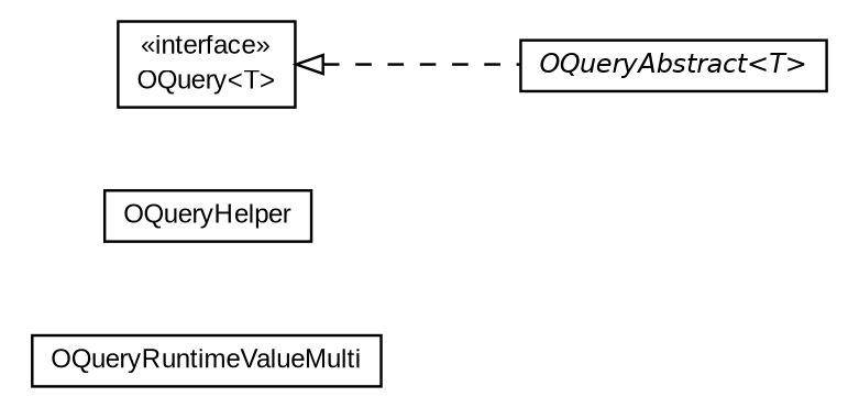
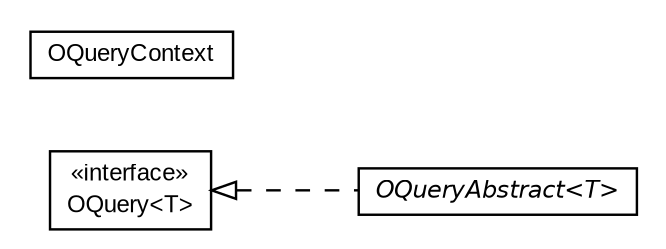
  digraph {
    nodesep=0.25
    ranksep=0.5
    rankdir=LR
    fontname="Liberation Sans"
    node [fontcolor=black fontname="Liberation Sans" fontsize=10.0 shape=plaintext]
-   n1 [label=<<table title="com.orientechnologies.orient.core.query.OQueryRuntimeValueMulti" border="0" cellborder="1" cellspacing="0" cellpadding="2" port="p" href="./OQueryRuntimeValueMulti.html"> 		<tr><td><table border="0" cellspacing="0" cellpadding="1"> <tr><td align="center" balign="center"> OQueryRuntimeValueMulti </td></tr> 		</table></td></tr> 		</table>>]
-   n2 [label=<<table title="com.orientechnologies.orient.core.query.OQueryHelper" border="0" cellborder="1" cellspacing="0" cellpadding="2" port="p" href="./OQueryHelper.html"> 		<tr><td><table border="0" cellspacing="0" cellpadding="1"> <tr><td align="center" balign="center"> OQueryHelper </td></tr> 		</table></td></tr> 		</table>>]
    n3 [label=<<table title="com.orientechnologies.orient.core.query.OQueryAbstract" border="0" cellborder="1" cellspacing="0" cellpadding="2" port="p" href="./OQueryAbstract.html"> 		<tr><td><table border="0" cellspacing="0" cellpadding="1"> <tr><td align="center" balign="center"><font face="Helvetica-Oblique"> OQueryAbstract&lt;T&gt; </font></td></tr> 		</table></td></tr> 		</table>>]
+   n4 [label=<<table title="com.orientechnologies.orient.core.query.OQueryContext" border="0" cellborder="1" cellspacing="0" cellpadding="2" port="p" href="./OQueryContext.html"> 		<tr><td><table border="0" cellspacing="0" cellpadding="1"> <tr><td align="center" balign="center"> OQueryContext </td></tr> 		</table></td></tr> 		</table>>]
    n5 [label=<<table title="com.orientechnologies.orient.core.query.OQuery" border="0" cellborder="1" cellspacing="0" cellpadding="2" port="p" href="./OQuery.html"> 		<tr><td><table border="0" cellspacing="0" cellpadding="1"> <tr><td align="center" balign="center"> &#171;interface&#187; </td></tr> <tr><td align="center" balign="center"> OQuery&lt;T&gt; </td></tr> 		</table></td></tr> 		</table>>]
    n5 -> n3 [arrowtail=empty dir=back fontname="Liberation Sans" fontsize=10 headport=p labelfontname=Helvetica labelfontsize=10 style=dashed tailport=p]
  }
